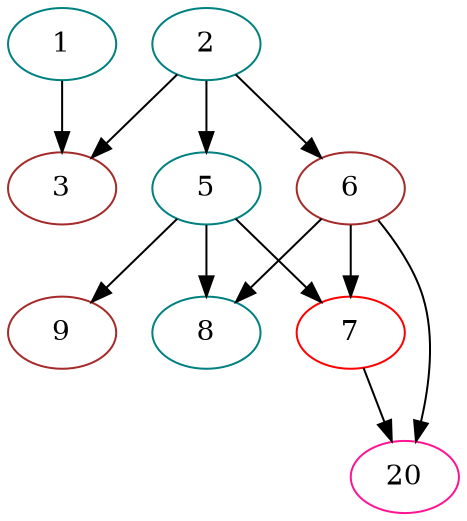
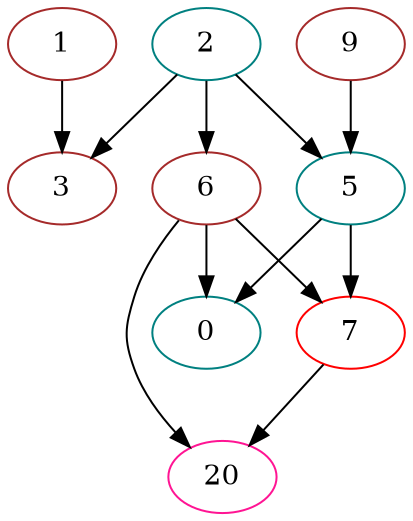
  digraph {
    node [alpha=0.11 color=brown]
-   1 [color=teal]
+   1
    3 [alpha=0.16]
    2 [alpha=0.10 color=teal]
    5 [color=teal]
    6 [alpha=0.13]
    7 [color=red]
-   8 [alpha=0.14 color=teal]
+   8 [alpha=0.14 color=teal label=0]
    9 [alpha=0.09]
    n9 [alpha=0.14 color=deeppink label=20]
    1 -> 3
    2 -> 3
    2 -> 5
    2 -> 6
    5 -> 7
    5 -> 8
-   5 -> 9
+   9 -> 5
    6 -> 7
    6 -> 8
    6 -> n9
    7 -> n9
  }
